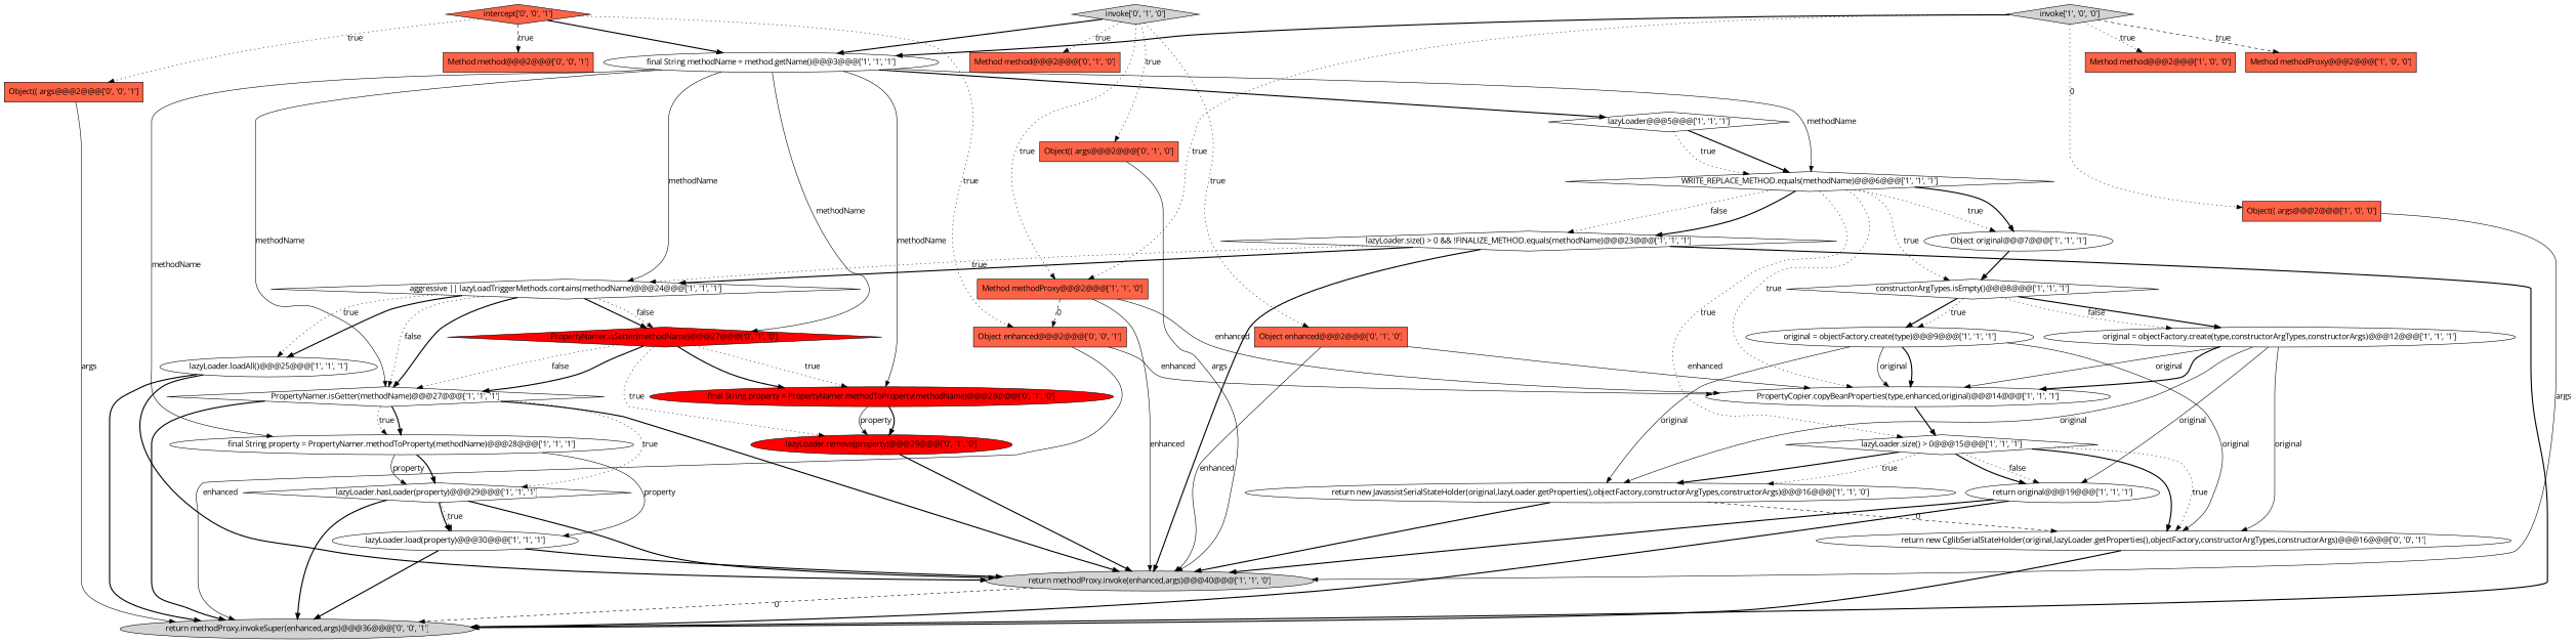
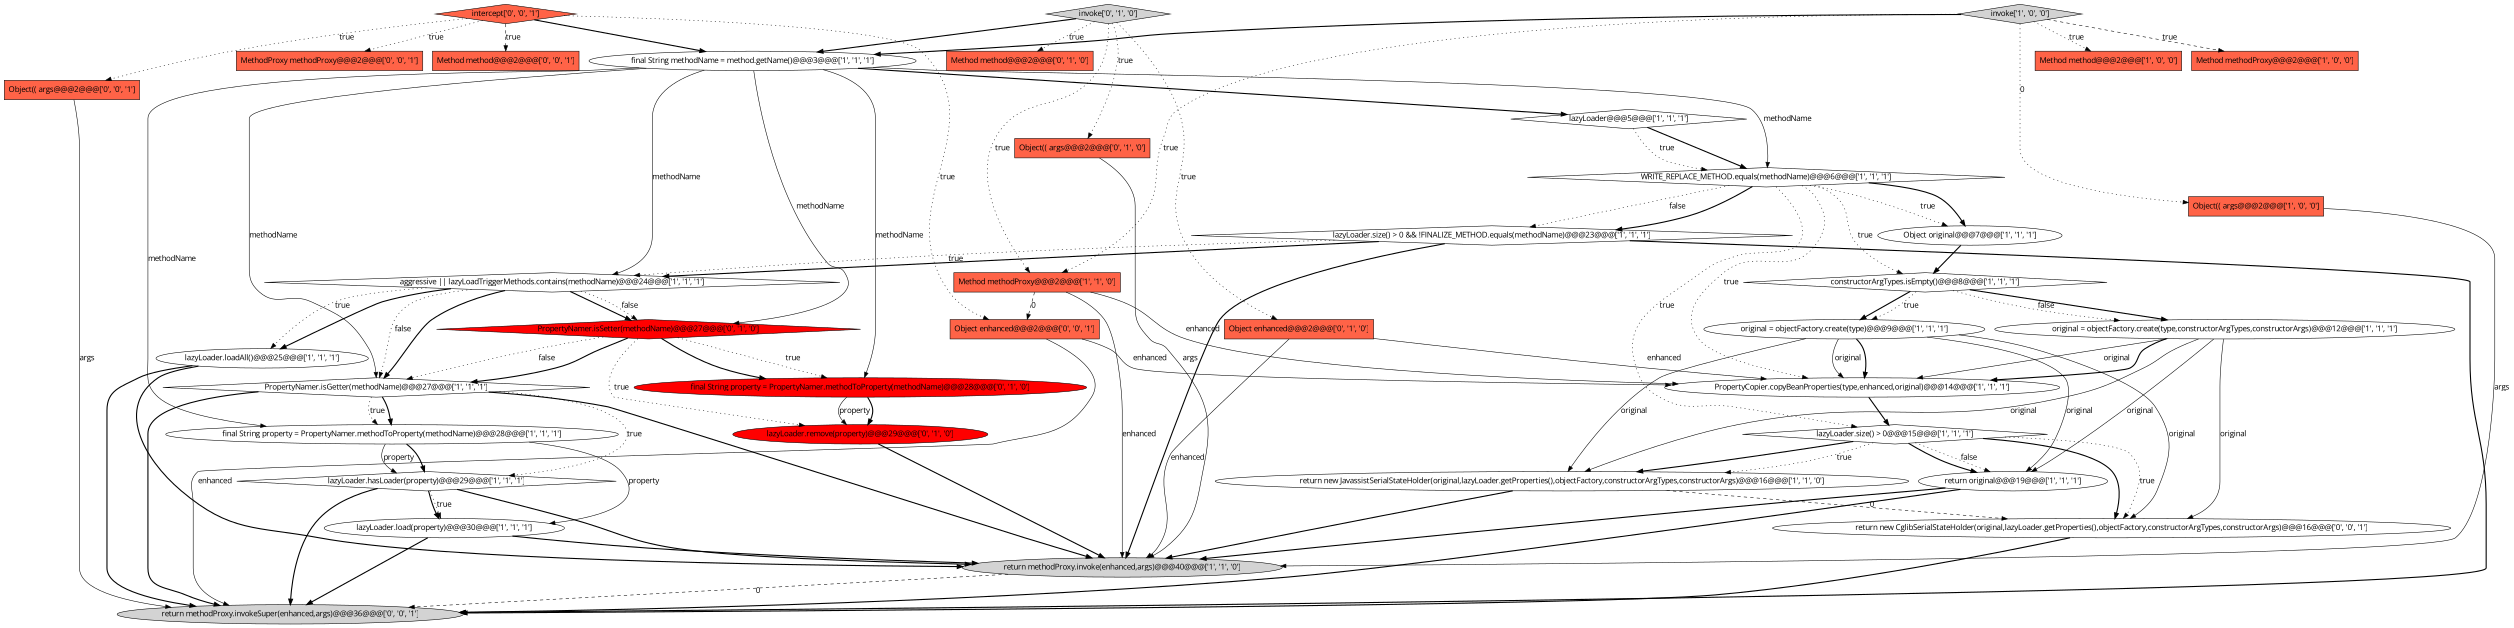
  digraph {
    fontname="Open Sans"
    node [fillcolor=white fontname="Open Sans" shape=ellipse style=filled]
    edge [fontname="Open Sans" style=bold]
    n1 [label="return original@@@19@@@['1', '1', '1']"]
    n2 [fillcolor=lightgray label="return methodProxy.invoke(enhanced,args)@@@40@@@['1', '1', '0']"]
    n3 [fillcolor=lightgray label="return methodProxy.invokeSuper(enhanced,args)@@@36@@@['0', '0', '1']"]
    n4 [fillcolor=tomato label="intercept['0', '0', '1']" shape=diamond]
+   n5 [fillcolor=tomato label="MethodProxy methodProxy@@@2@@@['0', '0', '1']" shape=box]
    n6 [label="final String methodName = method.getName()@@@3@@@['1', '1', '1']"]
    n7 [fillcolor=tomato label="Method method@@@2@@@['0', '0', '1']" shape=box]
    n8 [fillcolor=tomato label="Object(( args@@@2@@@['0', '0', '1']" shape=box]
    n9 [fillcolor=tomato label="Object enhanced@@@2@@@['0', '0', '1']" shape=box]
    n10 [label="aggressive || lazyLoadTriggerMethods.contains(methodName)@@@24@@@['1', '1', '1']" shape=diamond]
    n11 [label="final String property = PropertyNamer.methodToProperty(methodName)@@@28@@@['1', '1', '1']"]
    n12 [label="WRITE_REPLACE_METHOD.equals(methodName)@@@6@@@['1', '1', '1']" shape=diamond]
    n13 [label="PropertyNamer.isGetter(methodName)@@@27@@@['1', '1', '1']" shape=diamond]
    n14 [label="lazyLoader@@@5@@@['1', '1', '1']" shape=diamond]
    n15 [fillcolor=red label="PropertyNamer.isSetter(methodName)@@@27@@@['0', '1', '0']" shape=diamond]
    n16 [fillcolor=red label="final String property = PropertyNamer.methodToProperty(methodName)@@@28@@@['0', '1', '0']"]
    n17 [label="PropertyCopier.copyBeanProperties(type,enhanced,original)@@@14@@@['1', '1', '1']"]
    n18 [fillcolor=tomato label="Method method@@@2@@@['1', '0', '0']" shape=box]
    n19 [label="return new CglibSerialStateHolder(original,lazyLoader.getProperties(),objectFactory,constructorArgTypes,constructorArgs)@@@16@@@['0', '0', '1']"]
    n20 [label="lazyLoader.size() > 0@@@15@@@['1', '1', '1']" shape=diamond]
    n21 [label="return new JavassistSerialStateHolder(original,lazyLoader.getProperties(),objectFactory,constructorArgTypes,constructorArgs)@@@16@@@['1', '1', '0']"]
    n22 [label="lazyLoader.size() > 0 && !FINALIZE_METHOD.equals(methodName)@@@23@@@['1', '1', '1']" shape=diamond]
    n23 [label="lazyLoader.loadAll()@@@25@@@['1', '1', '1']"]
    n24 [label="lazyLoader.load(property)@@@30@@@['1', '1', '1']"]
    n25 [label="lazyLoader.hasLoader(property)@@@29@@@['1', '1', '1']" shape=diamond]
    n26 [label="constructorArgTypes.isEmpty()@@@8@@@['1', '1', '1']" shape=diamond]
    n27 [label="Object original@@@7@@@['1', '1', '1']"]
    n28 [fillcolor=red label="lazyLoader.remove(property)@@@29@@@['0', '1', '0']"]
    n29 [fillcolor=tomato label="Method methodProxy@@@2@@@['1', '0', '0']" shape=box]
    n30 [fillcolor=tomato label="Object(( args@@@2@@@['1', '0', '0']" shape=box]
    n31 [fillcolor=tomato label="Object(( args@@@2@@@['0', '1', '0']" shape=box]
    n32 [label="original = objectFactory.create(type,constructorArgTypes,constructorArgs)@@@12@@@['1', '1', '1']"]
    n33 [label="original = objectFactory.create(type)@@@9@@@['1', '1', '1']"]
    n34 [fillcolor=tomato label="Object enhanced@@@2@@@['0', '1', '0']" shape=box]
    n35 [fillcolor=tomato label="Method method@@@2@@@['0', '1', '0']" shape=box]
    n36 [fillcolor=lightgray label="invoke['0', '1', '0']" shape=diamond]
    n37 [fillcolor=tomato label="Method methodProxy@@@2@@@['1', '1', '0']" shape=box]
    n38 [fillcolor=lightgray label="invoke['1', '0', '0']" shape=diamond]
    n1 -> n2
    n1 -> n3
    n2 -> n3 [label=0 style=dashed]
+   n4 -> n5 [label=true style=dotted]
    n4 -> n6
    n4 -> n7 [label=true style=dashed]
    n4 -> n8 [label=true style=dotted]
    n4 -> n9 [label=true style=dotted]
    n6 -> n10 [label=methodName style=solid]
    n6 -> n11 [label=methodName style=solid]
    n6 -> n12 [label=methodName style=solid]
    n6 -> n13 [label=methodName style=solid]
    n6 -> n14
    n6 -> n15 [label=methodName style=solid]
    n6 -> n16 [label=methodName style=solid]
    n8 -> n3 [label=args style=solid]
    n9 -> n3 [label=enhanced style=solid]
    n9 -> n17 [label=enhanced style=solid]
    n10 -> n13 [label=false style=dotted]
    n10 -> n13
    n10 -> n15
    n10 -> n15 [label=false style=dotted]
    n10 -> n23 [label=true style=dotted]
    n10 -> n23
    n11 -> n24 [label=property style=solid]
    n11 -> n25
    n11 -> n25 [label=property style=solid]
    n12 -> n17 [label=true style=dotted]
    n12 -> n20 [label=true style=dotted]
    n12 -> n22 [label=false style=dotted]
    n12 -> n22
    n12 -> n26 [label=true style=dotted]
    n12 -> n27 [label=true style=dotted]
    n12 -> n27
    n13 -> n2
    n13 -> n3
    n13 -> n11
    n13 -> n11 [label=true style=dotted]
    n13 -> n25 [label=true style=dotted]
    n14 -> n12
    n14 -> n12 [label=true style=dotted]
    n15 -> n13 [label=false style=dotted]
    n15 -> n13
    n15 -> n16 [label=true style=dotted]
    n15 -> n16
    n15 -> n28 [label=true style=dotted]
    n16 -> n28
    n16 -> n28 [label=property style=solid]
    n17 -> n20
    n19 -> n3
    n20 -> n1 [label=false style=dotted]
    n20 -> n1
    n20 -> n19 [label=true style=dotted]
    n20 -> n19
    n20 -> n21 [label=true style=dotted]
    n20 -> n21
    n21 -> n2
    n21 -> n19 [label=0 style=dashed]
    n22 -> n2
    n22 -> n3
    n22 -> n10
    n22 -> n10 [label=true style=dotted]
    n23 -> n2
    n23 -> n3
    n24 -> n2
    n24 -> n3
    n25 -> n2
    n25 -> n3
    n25 -> n24
    n25 -> n24 [label=true style=dotted]
    n26 -> n32
    n26 -> n32 [label=false style=dotted]
    n26 -> n33
    n26 -> n33 [label=true style=dotted]
    n27 -> n26
    n28 -> n2
    n30 -> n2 [label=args style=solid]
    n31 -> n2 [label=args style=solid]
    n32 -> n1 [label=original style=solid]
    n32 -> n17 [label=original style=solid]
    n32 -> n17
    n32 -> n19 [label=original style=solid]
    n32 -> n21 [label=original style=solid]
+   n33 -> n1 [label=original style=solid]
    n33 -> n17
    n33 -> n17 [label=original style=solid]
    n33 -> n19 [label=original style=solid]
    n33 -> n21 [label=original style=solid]
    n34 -> n2 [label=enhanced style=solid]
    n34 -> n17 [label=enhanced style=solid]
    n36 -> n6
    n36 -> n31 [label=true style=dotted]
    n36 -> n34 [label=true style=dotted]
    n36 -> n35 [label=true style=dotted]
    n36 -> n37 [label=true style=dotted]
    n37 -> n2 [label=enhanced style=solid]
    n37 -> n9 [label=0 style=dashed]
    n37 -> n17 [label=enhanced style=solid]
    n38 -> n6
    n38 -> n18 [label=true style=dotted]
    n38 -> n29 [label=true style=dashed]
    n38 -> n30 [label=0 style=dotted]
    n38 -> n37 [label=true style=dotted]
  }
